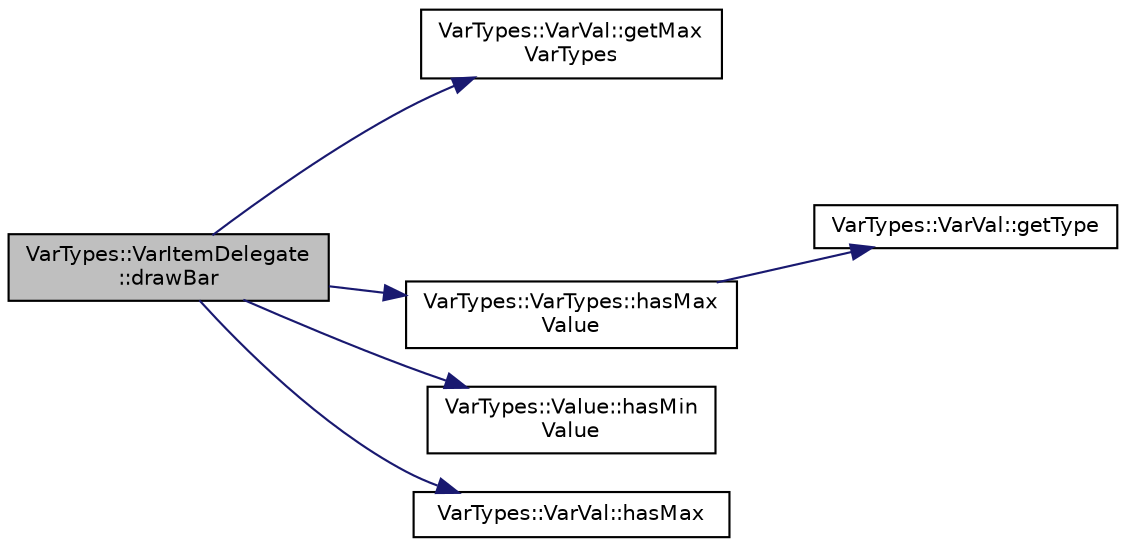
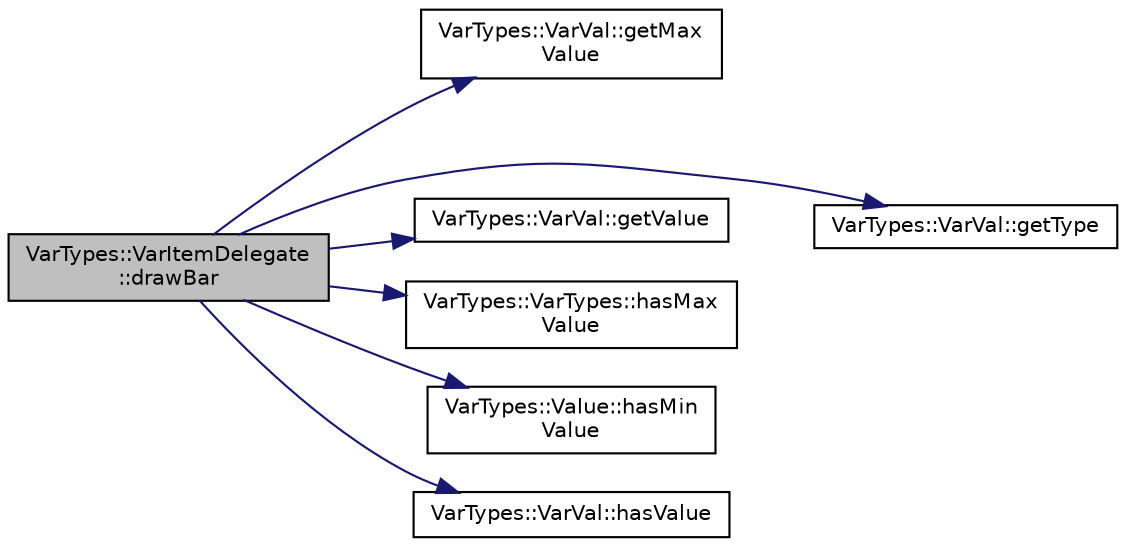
  digraph {
    rankdir=LR
    node [color=black fillcolor=white fontname=Helvetica fontsize=10 shape=record style=filled]
    edge [color=midnightblue fontname=Helvetica fontsize=10 labelfontname=Helvetica labelfontsize=10 style=solid]
    n1 [fillcolor=grey75 fontcolor=black height=0.2 label="VarTypes::VarItemDelegate\l::drawBar" width=0.4]
-   n2 [height=0.2 label="VarTypes::VarVal::getMax\lVarTypes" width=0.4]
+   n2 [height=0.2 label="VarTypes::VarVal::getMax\lValue" width=0.4]
    n3 [height=0.2 label="VarTypes::VarVal::getType" width=0.4]
+   n4 [height=0.2 label="VarTypes::VarVal::getValue" width=0.4]
    n5 [height=0.2 label="VarTypes::VarTypes::hasMax\lValue" width=0.4]
    n6 [height=0.2 label="VarTypes::Value::hasMin\lValue" width=0.4]
-   n7 [height=0.2 label="VarTypes::VarVal::hasMax" width=0.4]
+   n7 [height=0.2 label="VarTypes::VarVal::hasValue" width=0.4]
    n1 -> n2
-   n5 -> n3
+   n1 -> n3
+   n1 -> n4
    n1 -> n5
    n1 -> n6
    n1 -> n7
  }
